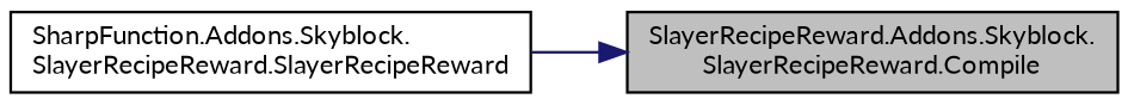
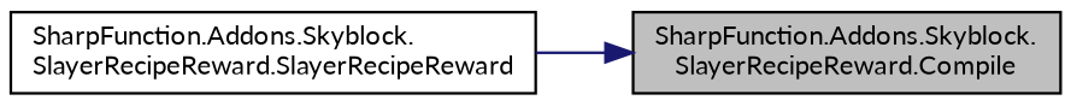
  digraph {
    rankdir=RL
    fontname=Lato
    node [color=black fontname=Lato fontsize=10 shape=record style=filled]
-   n1 [fillcolor=grey75 fontcolor=black height=0.2 label="SlayerRecipeReward.Addons.Skyblock.\lSlayerRecipeReward.Compile" width=0.4]
+   n1 [fillcolor=grey75 fontcolor=black height=0.2 label="SharpFunction.Addons.Skyblock.\lSlayerRecipeReward.Compile" width=0.4]
    n2 [fillcolor=white height=0.2 label="SharpFunction.Addons.Skyblock.\lSlayerRecipeReward.SlayerRecipeReward" width=0.4]
    n1 -> n2 [color=midnightblue dir=back fontname=Lato fontsize=10 labelfontname=Helvetica labelfontsize=10 style=solid]
  }
